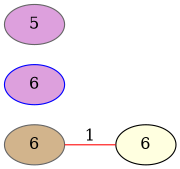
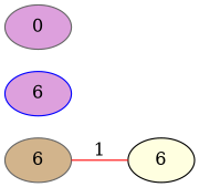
  graph {
    rankdir=LR
    node [style=filled fillcolor=plum color=gray40]
    n1 [label=6 fillcolor=tan]
    n2 [label=6 fillcolor=lightyellow color=black]
    n3 [label=6 color=blue]
-   n4 [label=5]
+   n4 [label=0]
    n1 -- n2 [color=red label=1]
  }
